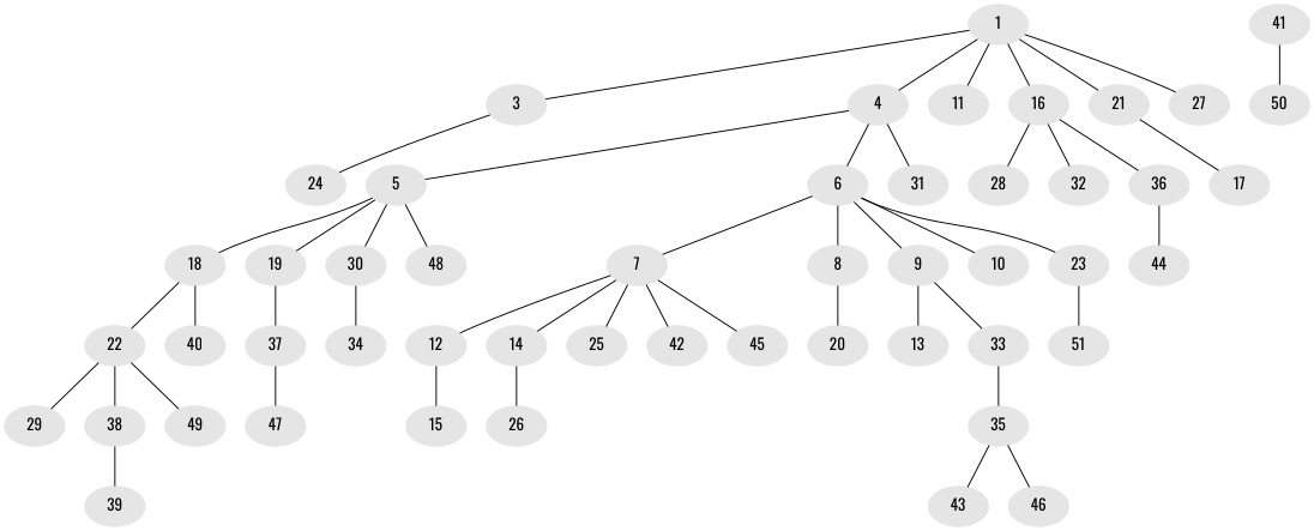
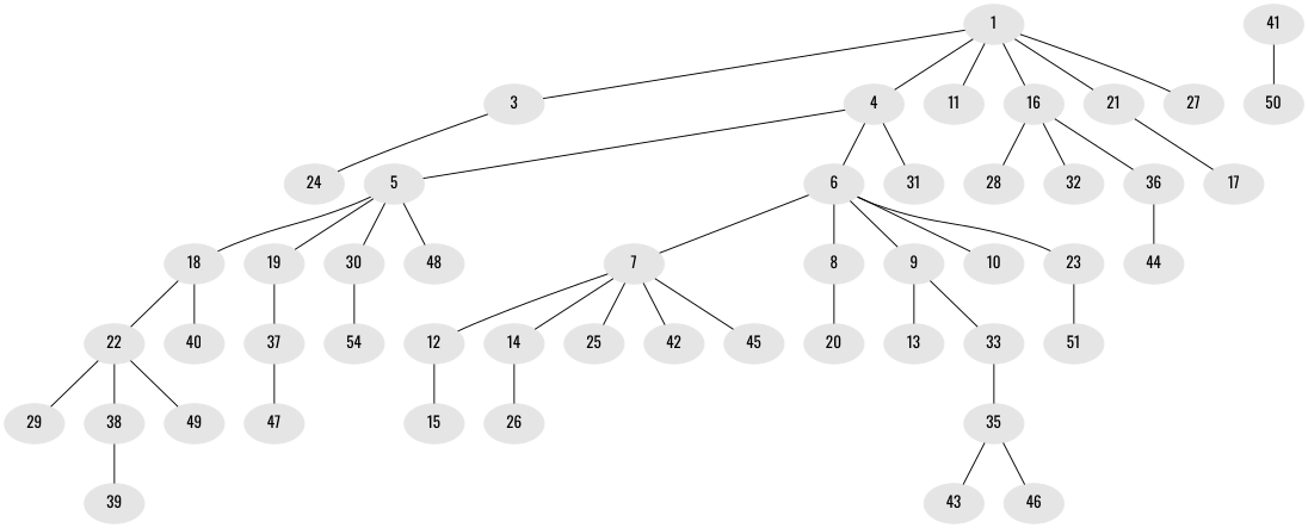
  graph {
    fontname=Oswald
    node [color=gray90 fontname=Oswald style=filled]
    edge [fontname=Oswald]
    1
    3
    4
    11
    16
    21
    27
    24
    5
    6
    31
    28
    32
    36
    17
    41
    50
    18
    19
    30
    48
    7
    8
    9
    10
    23
    22
    40
    37
-   34
+   34 [label=54]
    12
    14
    25
    42
    45
    20
    13
    33
    51
    15
    26
    35
    44
    29
    38
    49
    47
    39
    43
    46
    1 -- 3
    1 -- 4
    1 -- 11
    1 -- 16
    1 -- 21
    1 -- 27
    3 -- 24
    4 -- 5
    4 -- 6
    4 -- 31
    16 -- 28
    16 -- 32
    16 -- 36
    21 -- 17
    5 -- 18
    5 -- 19
    5 -- 30
    5 -- 48
    6 -- 7
    6 -- 8
    6 -- 9
    6 -- 10
    6 -- 23
    36 -- 44
    41 -- 50
    18 -- 22
    18 -- 40
    19 -- 37
    30 -- 34
    7 -- 12
    7 -- 14
    7 -- 25
    7 -- 42
    7 -- 45
    8 -- 20
    9 -- 13
    9 -- 33
    23 -- 51
    22 -- 29
    22 -- 38
    22 -- 49
    37 -- 47
    12 -- 15
    14 -- 26
    33 -- 35
    35 -- 43
    35 -- 46
    38 -- 39
  }
